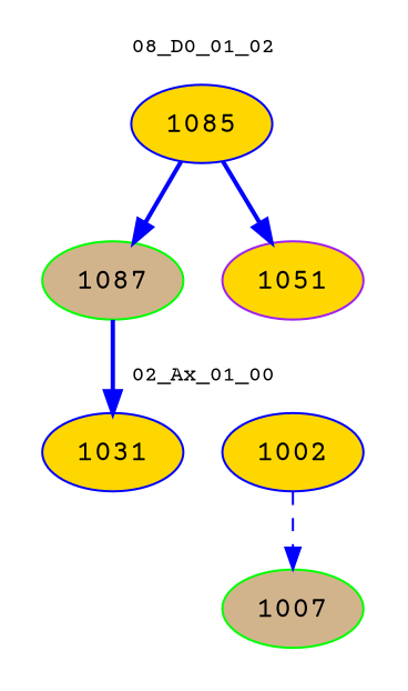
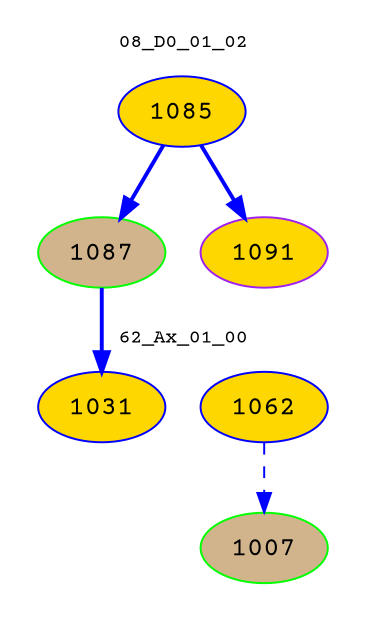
  digraph {
    fontname="Courier Prime"
    node [color=blue fillcolor=gold fontname="Courier Prime" style=filled]
    edge [color=blue fontname="Courier Prime" style=bold]
-   n1 [label=1002]
+   n1 [label=1062]
    n2 [color=green fillcolor=tan label=1007]
    n3 [label=1031]
    n4 [label=1085]
    n5 [color=green fillcolor=tan label=1087]
-   n6 [color=purple label=1051]
+   n6 [color=purple label=1091]
    subgraph cluster_1 {
      color=white
      fontsize=10
-     label="02_Ax_01_00"
+     label="62_Ax_01_00"
      n1
      n2
      n3
    }
    subgraph cluster_2 {
      color=white
      fontsize=10
      label="08_D0_01_02"
      n4
      n5
      n6
    }
    n1 -> n2 [style=dashed]
    n4 -> n5
    n4 -> n6
    n5 -> n3
  }
